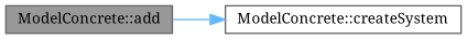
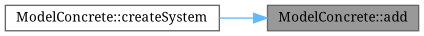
  digraph {
    rankdir=RL
    fontname="Noto Serif"
    node [fontname="Noto Serif" fontsize=10 shape=box style=filled]
    n1 [color=gray40 fillcolor=grey60 fontcolor=black height=0.2 label="ModelConcrete::add" width=0.4]
    n2 [color=grey40 fillcolor=white height=0.2 label="ModelConcrete::createSystem" width=0.4]
-   n2 -> n1 [color=steelblue1 dir=back fontname="Noto Serif" fontsize=10 labelfontname=Helvetica labelfontsize=10 style=solid]
+   n1 -> n2 [color=steelblue1 dir=back fontname="Noto Serif" fontsize=10 labelfontname=Helvetica labelfontsize=10 style=solid]
  }
